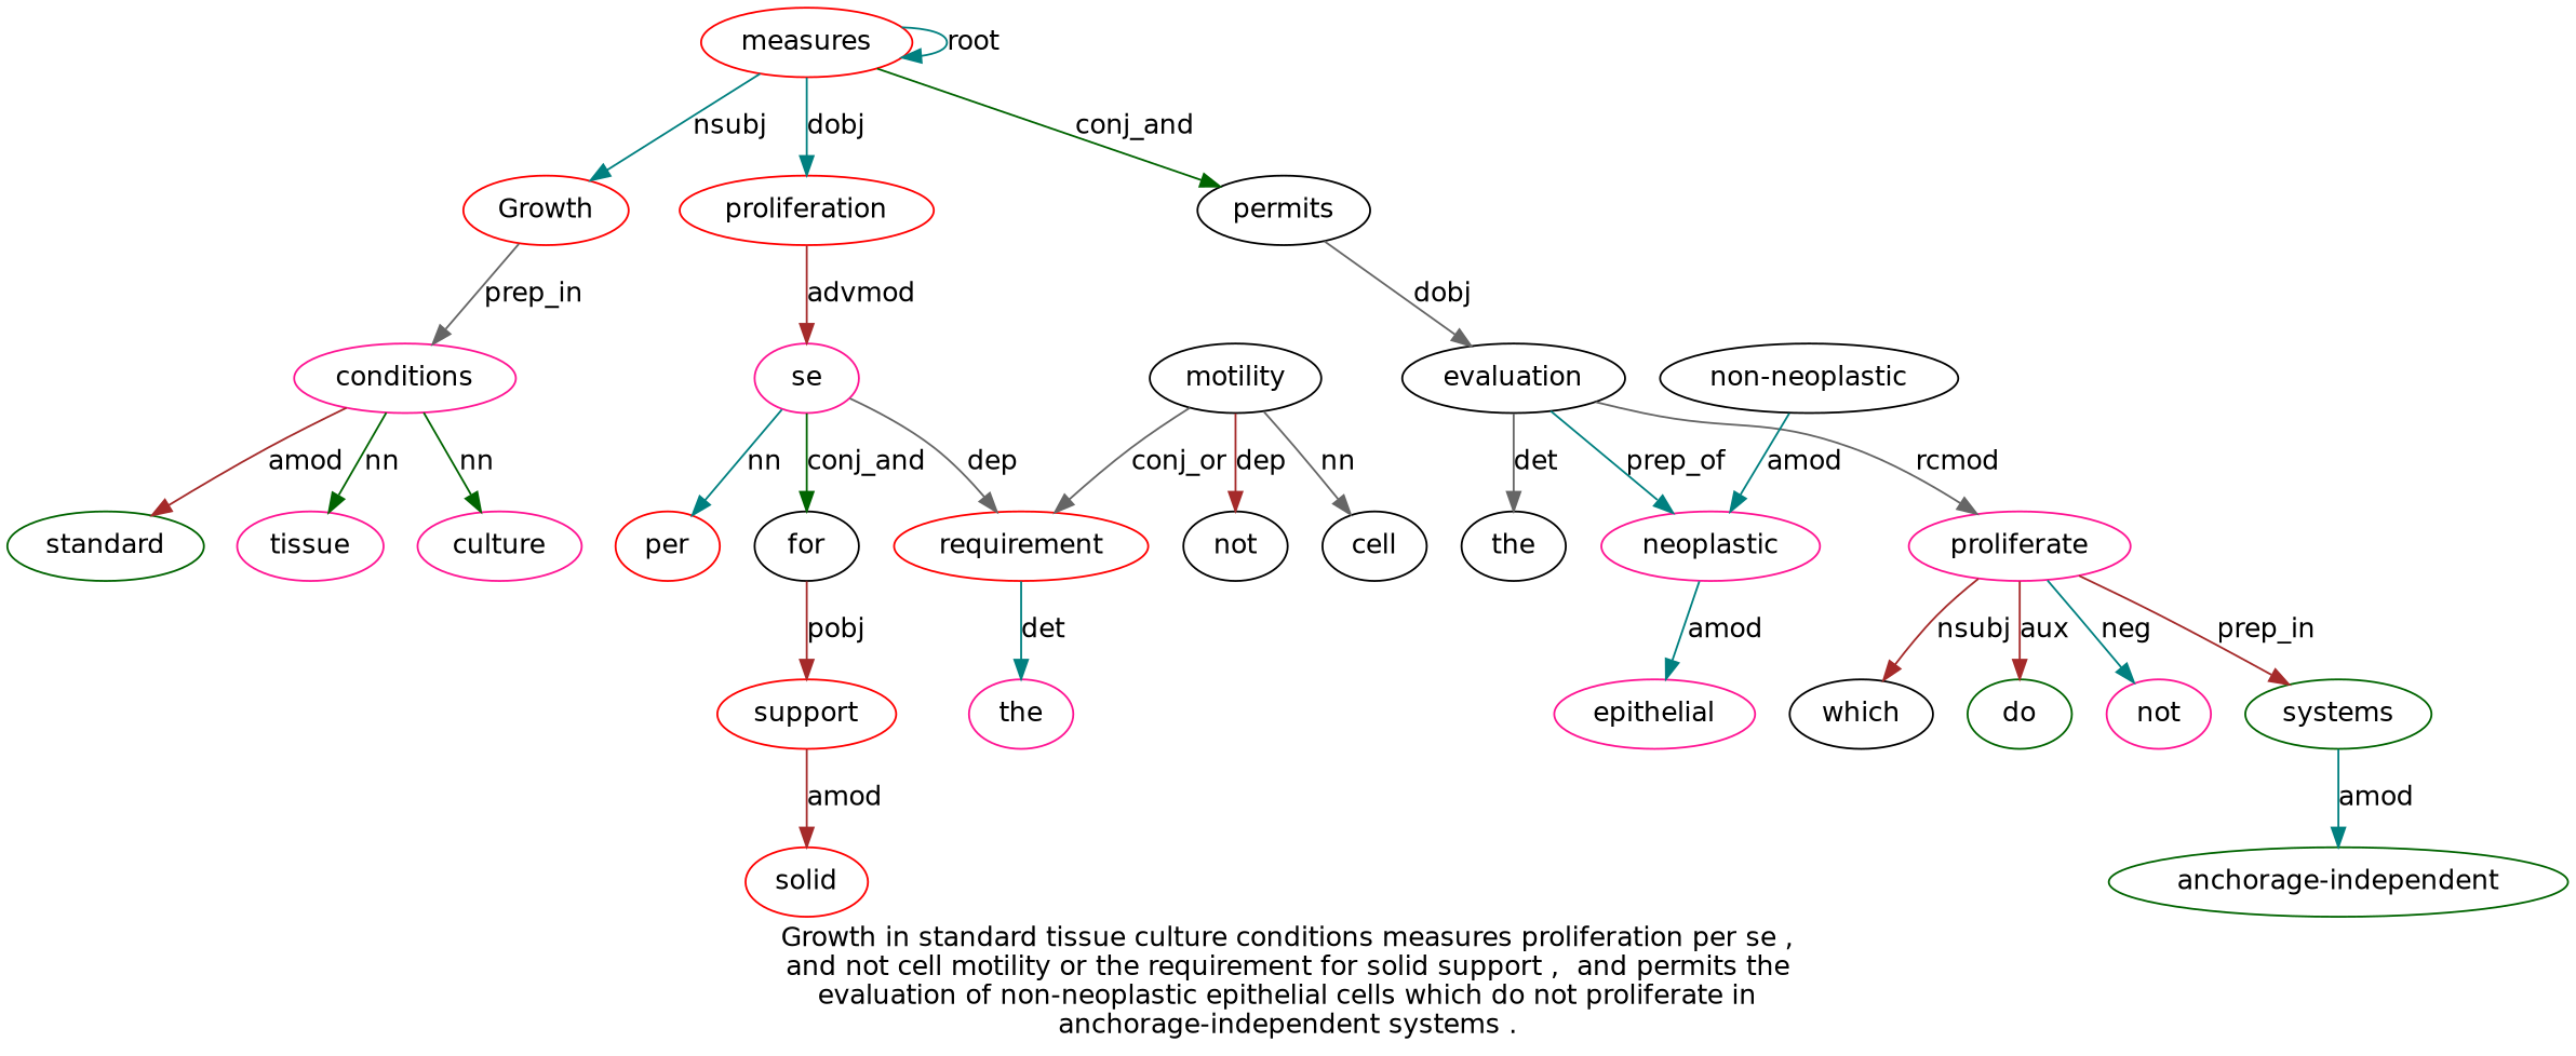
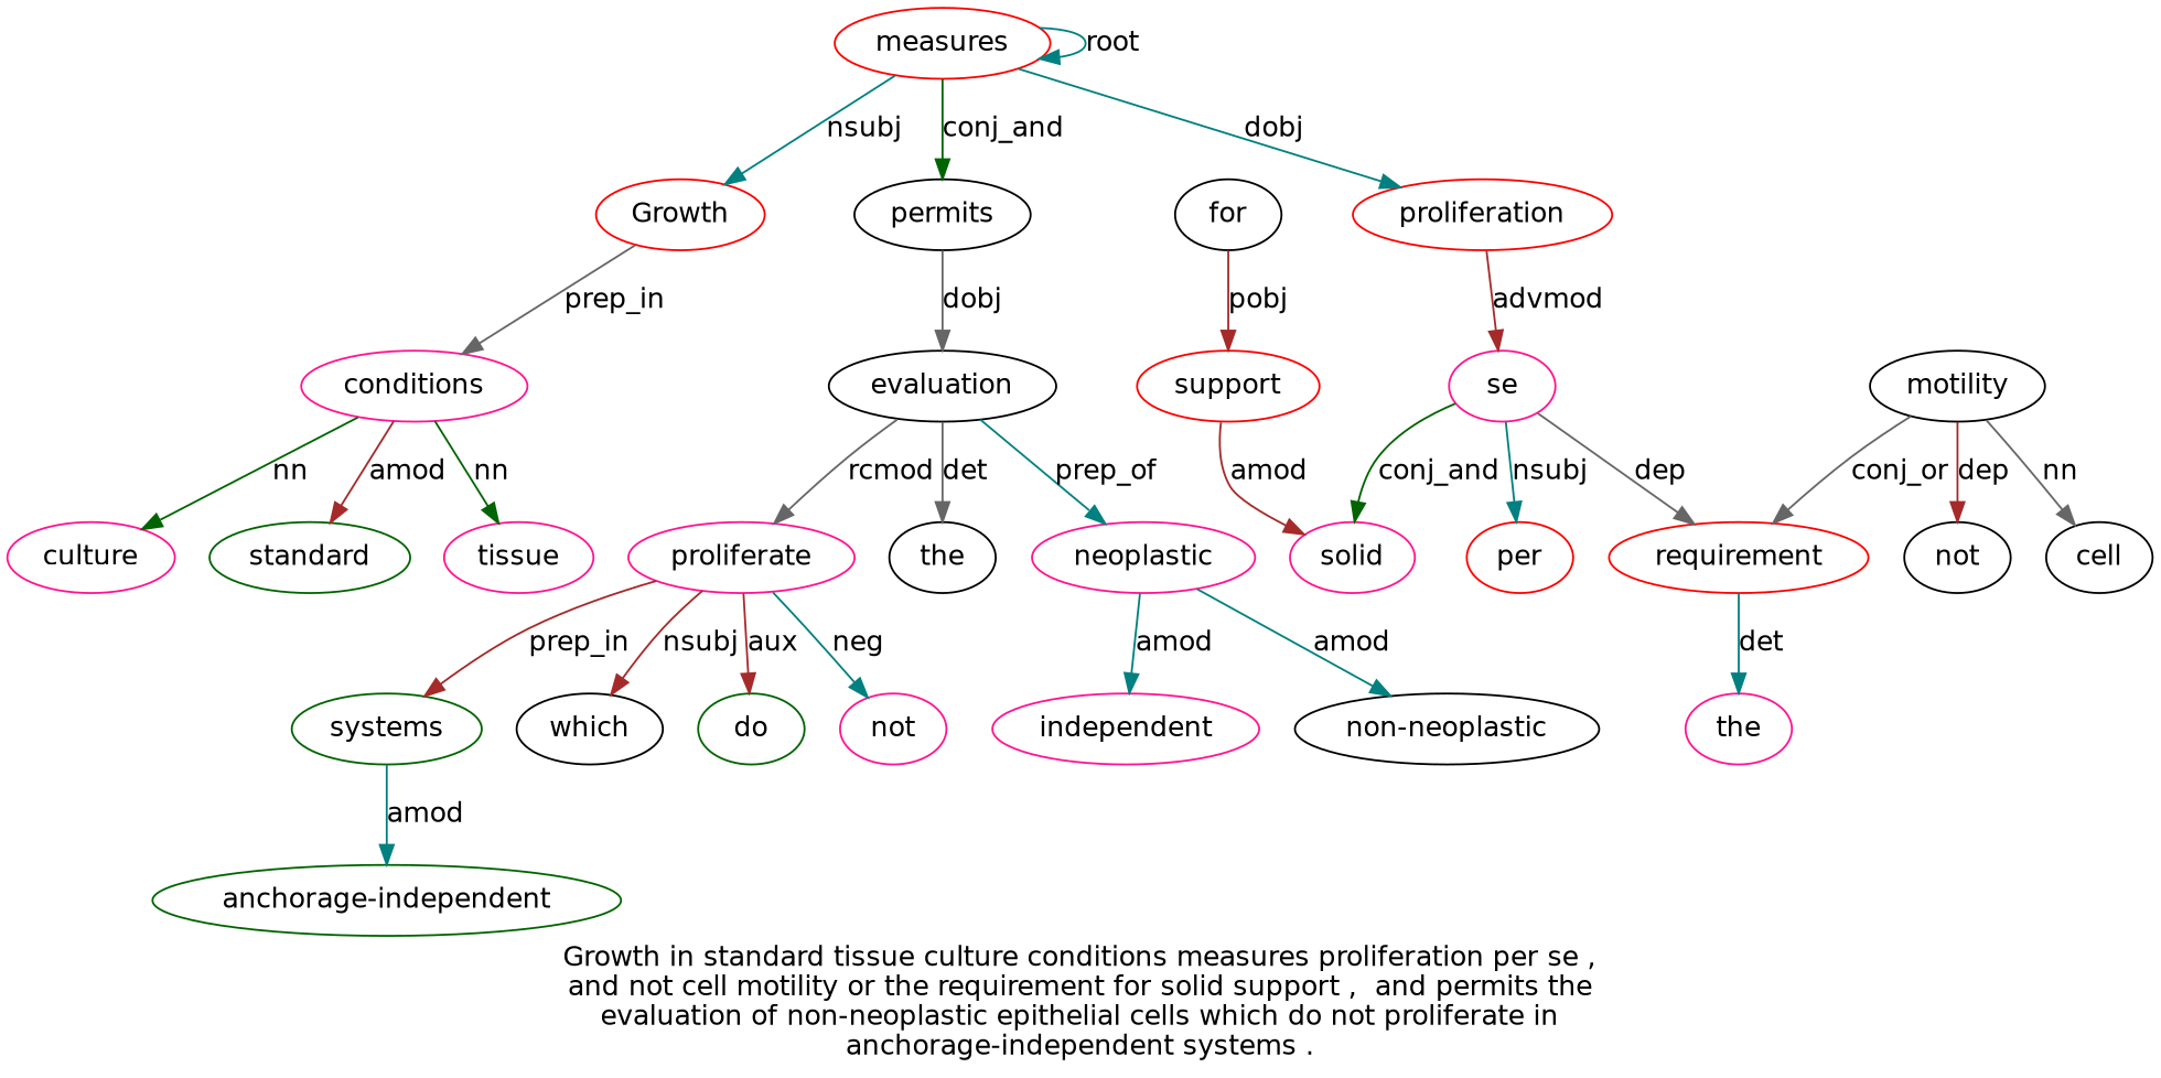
  digraph {
    fontname="DejaVu Sans"
    label="Growth in standard tissue culture conditions measures proliferation per se ,\nand not cell motility or the requirement for solid support ,  and permits the\nevaluation of non-neoplastic epithelial cells which do not proliferate in\nanchorage-independent systems ."
    node [color=black fillcolor=white fontname="DejaVu Sans" style=filled]
    edge [color=teal fontname="DejaVu Sans"]
    n1 [color=red label=measures]
    n2 [color=red label=Growth]
    n3 [color=red label=proliferation]
    n4 [label=permits]
    n5 [color=deeppink label=conditions]
    n6 [color=deeppink label=se]
    n7 [label=evaluation]
    n8 [color=darkgreen label=standard]
    n9 [color=deeppink label=tissue]
    n10 [color=deeppink label=culture]
    n11 [color=red label=per]
    n12 [label=for]
    n13 [color=red label=requirement]
    n14 [label=motility]
    n15 [label=not]
    n16 [label=cell]
    n17 [color=red label=support]
    n18 [color=deeppink label=the]
-   n19 [color=red label=solid]
+   n19 [color=deeppink label=solid]
    n20 [label=the]
    n21 [color=deeppink label=neoplastic]
    n22 [color=deeppink label=proliferate]
    n23 [label="non-neoplastic"]
-   n24 [color=deeppink label=epithelial]
+   n24 [color=deeppink label=independent]
    n25 [label=which]
    n26 [color=darkgreen label=do]
    n27 [color=deeppink label=not]
    n28 [color=darkgreen label=systems]
    n29 [color=darkgreen label="anchorage-independent"]
    n1 -> n1 [label=root]
    n1 -> n2 [label=nsubj]
    n1 -> n3 [label=dobj]
    n1 -> n4 [color=darkgreen label=conj_and]
    n2 -> n5 [color=gray40 label=prep_in]
    n3 -> n6 [color=brown label=advmod]
    n4 -> n7 [color=gray40 label=dobj]
    n5 -> n8 [color=brown label=amod]
    n5 -> n9 [color=darkgreen label=nn]
    n5 -> n10 [color=darkgreen label=nn]
-   n6 -> n11 [label=nn]
-   n6 -> n12 [color=darkgreen label=conj_and]
+   n6 -> n11 [label=nsubj]
+   n6 -> n19 [color=darkgreen label=conj_and]
    n6 -> n13 [color=gray40 label=dep]
    n7 -> n20 [color=gray40 label=det]
    n7 -> n21 [label=prep_of]
    n7 -> n22 [color=gray40 label=rcmod]
    n12 -> n17 [color=brown label=pobj]
    n13 -> n18 [label=det]
    n14 -> n13 [color=gray40 label=conj_or]
    n14 -> n15 [color=brown label=dep]
    n14 -> n16 [color=gray40 label=nn]
    n17 -> n19 [color=brown label=amod]
-   n23 -> n21 [label=amod]
+   n21 -> n23 [label=amod]
    n21 -> n24 [label=amod]
    n22 -> n25 [color=brown label=nsubj]
    n22 -> n26 [color=brown label=aux]
    n22 -> n27 [label=neg]
    n22 -> n28 [color=brown label=prep_in]
    n28 -> n29 [label=amod]
  }
